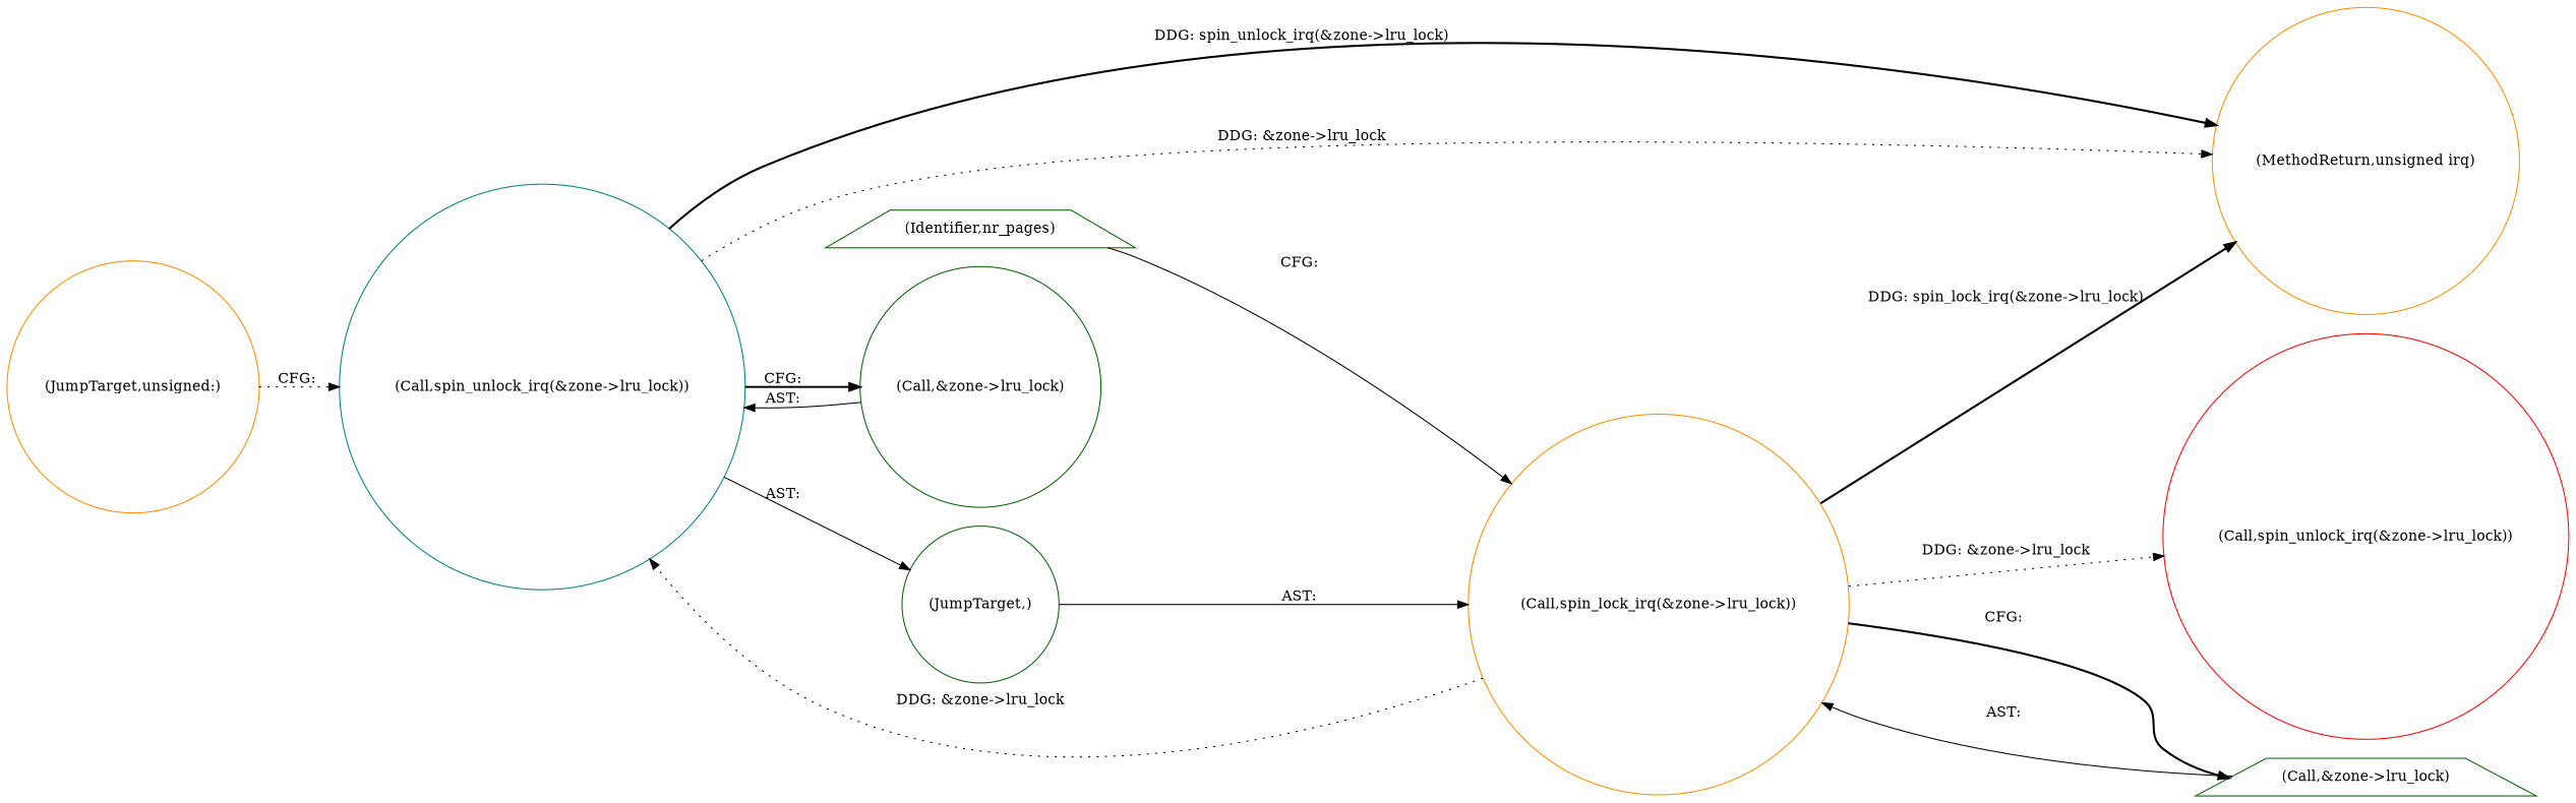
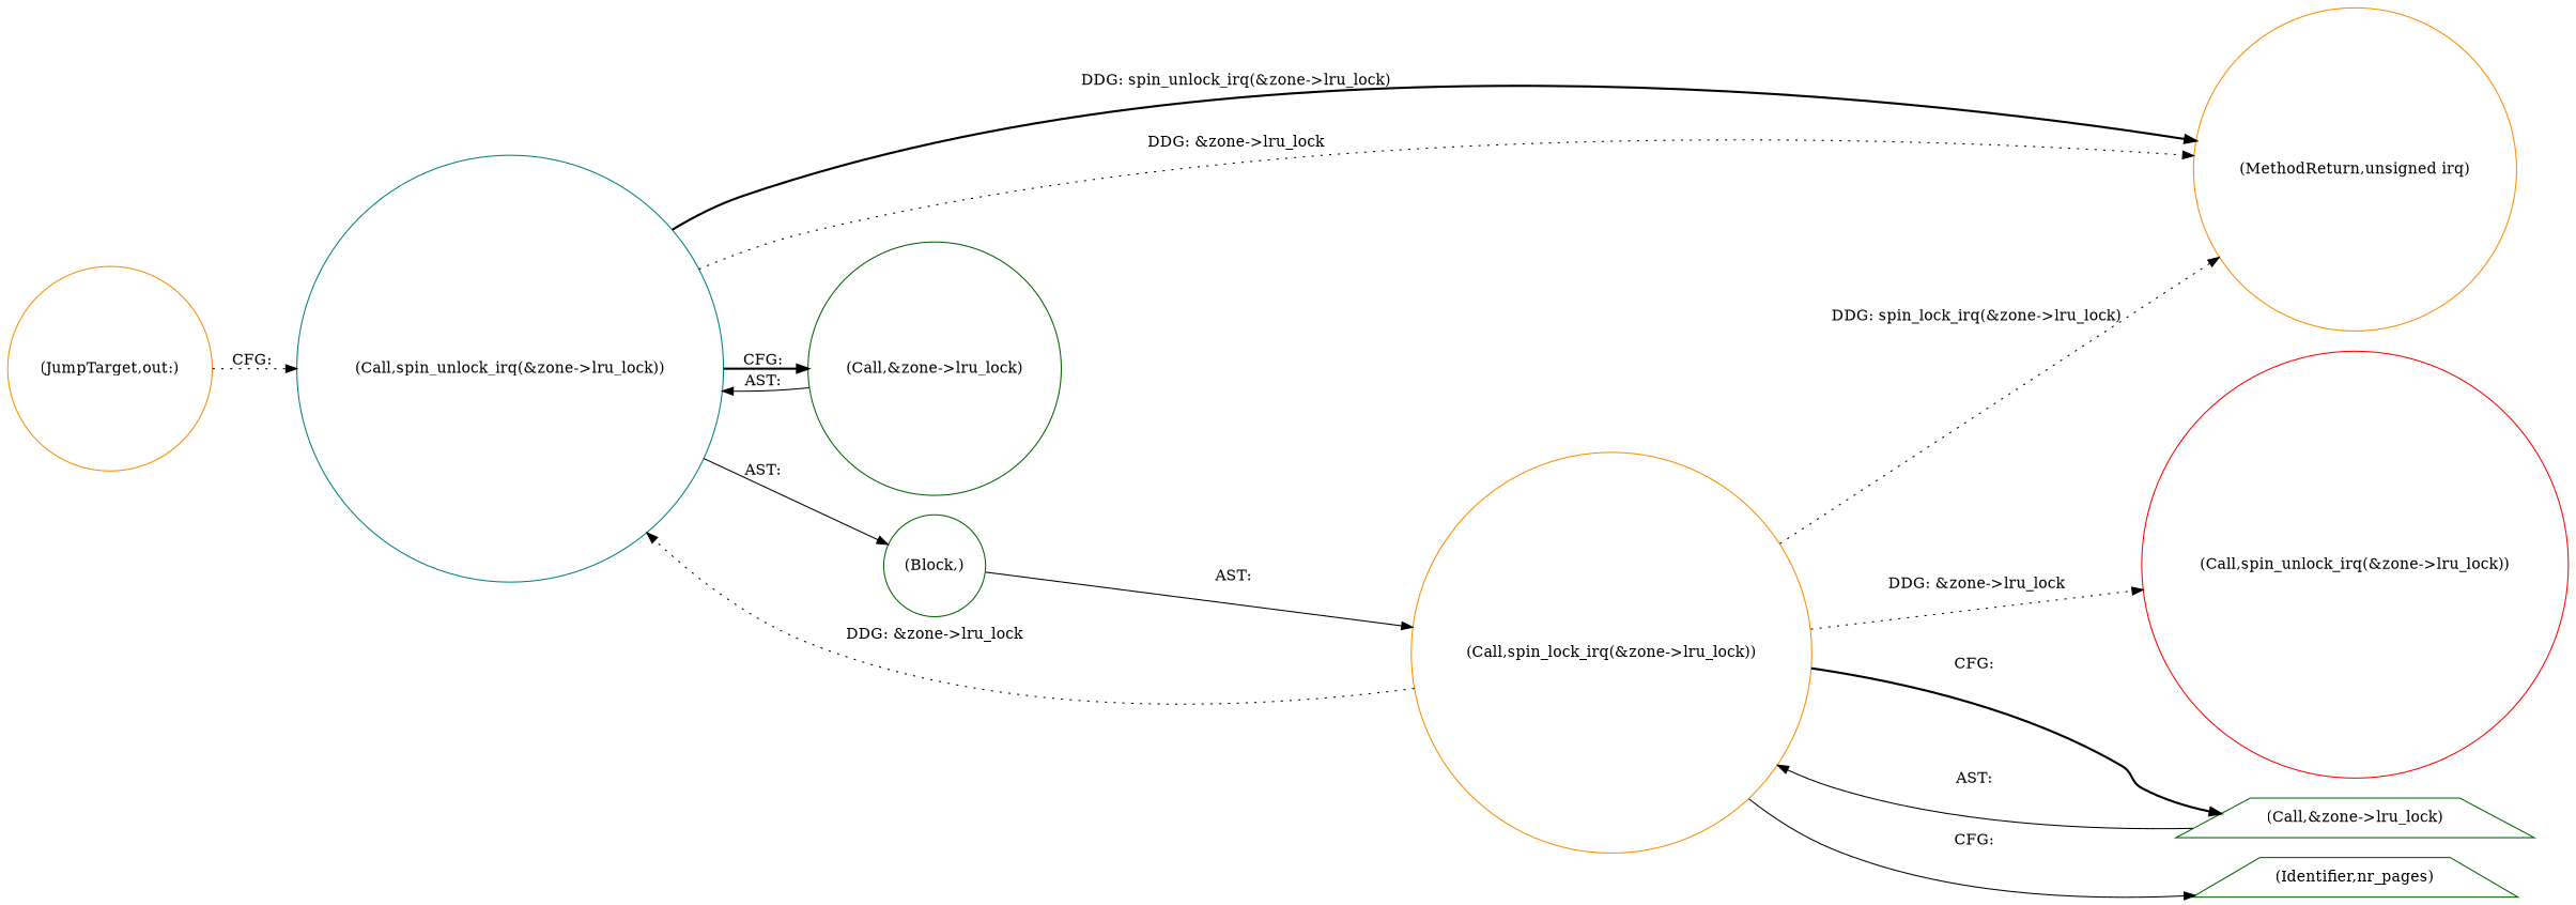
  digraph {
    rankdir=LR
    node [color=darkgreen shape=circle]
    edge [style=solid]
    n1 [color=teal label="(Call,spin_unlock_irq(&zone->lru_lock))"]
    n2 [color=darkorange label="(MethodReturn,unsigned irq)"]
    n3 [label="(Call,&zone->lru_lock)"]
-   n4 [label="(JumpTarget,)"]
+   n4 [label="(Block,)"]
    n5 [color=darkorange label="(Call,spin_lock_irq(&zone->lru_lock))"]
    n6 [color=red label="(Call,spin_unlock_irq(&zone->lru_lock))"]
    n7 [label="(Call,&zone->lru_lock)" shape=trapezium]
    n8 [label="(Identifier,nr_pages)" shape=trapezium]
-   n9 [color=darkorange label="(JumpTarget,unsigned:)"]
+   n9 [color=darkorange label="(JumpTarget,out:)"]
    n1 -> n2 [label="DDG: spin_unlock_irq(&zone->lru_lock)" style=bold]
    n1 -> n2 [label="DDG: &zone->lru_lock" style=dotted]
    n1 -> n3 [label="CFG: " style=bold]
    n1 -> n4 [label="AST: "]
    n3 -> n1 [label="AST: "]
    n4 -> n5 [label="AST: "]
    n5 -> n1 [label="DDG: &zone->lru_lock" style=dotted]
-   n5 -> n2 [label="DDG: spin_lock_irq(&zone->lru_lock)" style=bold]
+   n5 -> n2 [label="DDG: spin_lock_irq(&zone->lru_lock)" style=dotted]
    n5 -> n6 [label="DDG: &zone->lru_lock" style=dotted]
    n5 -> n7 [label="CFG: " style=bold]
    n7 -> n5 [label="AST: "]
-   n8 -> n5 [label="CFG: "]
+   n5 -> n8 [label="CFG: "]
    n9 -> n1 [label="CFG: " style=dotted]
  }
